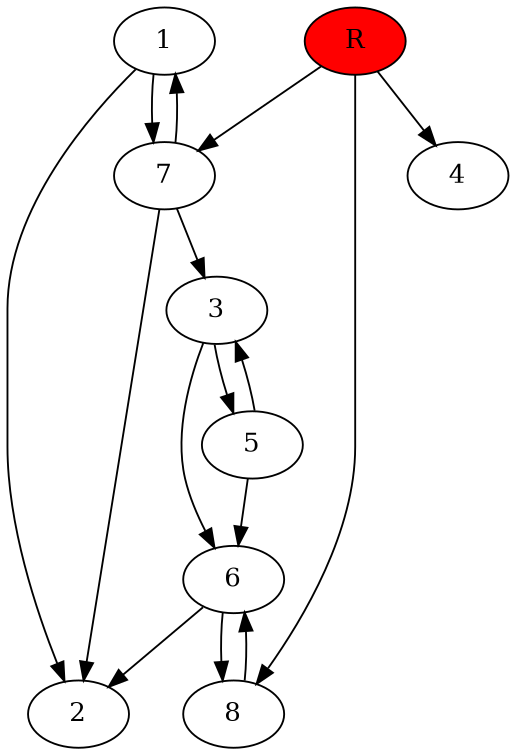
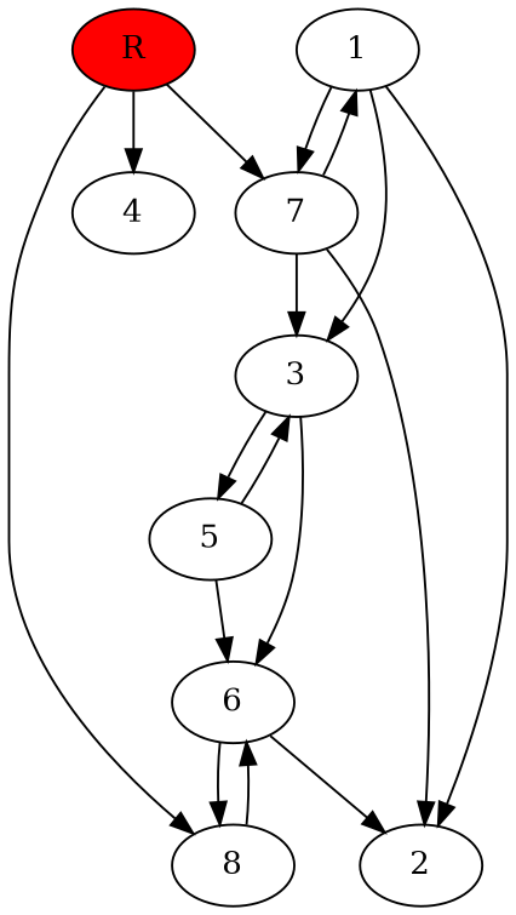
  digraph {
    1
    2
    3
    7
    6
    5
    8
    R [fillcolor="#ff0000" style=filled]
    4
    1 -> 2
+   1 -> 3
    1 -> 7
    3 -> 6
    3 -> 5
    7 -> 1
    7 -> 2
    7 -> 3
    6 -> 2
    6 -> 8
    5 -> 3
    5 -> 6
    8 -> 6
    R -> 7
    R -> 8
    R -> 4
  }
